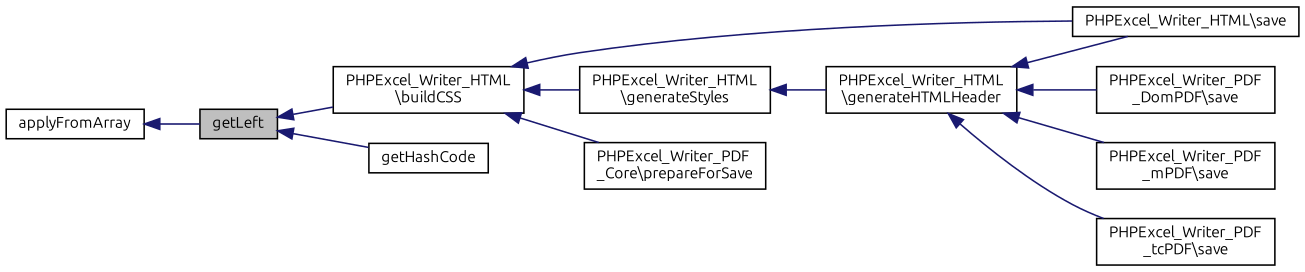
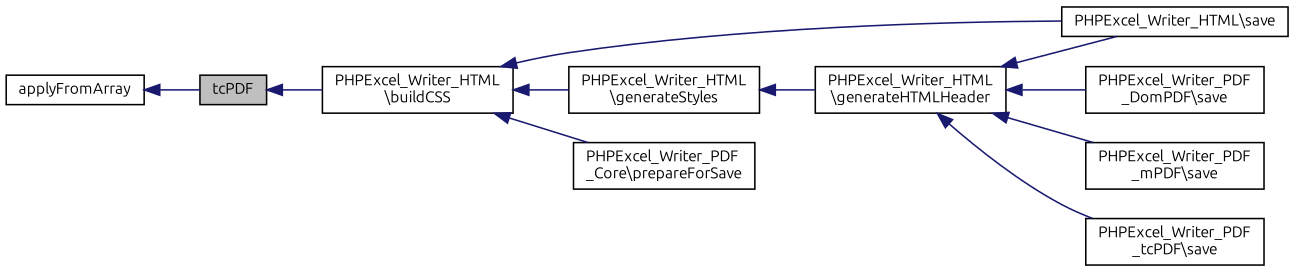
  digraph {
    fontname=Ubuntu
    rankdir=LR
    node [color=black fillcolor=white fontname=Ubuntu fontsize=10 shape=record style=filled]
    edge [color=midnightblue dir=back fontname=Ubuntu fontsize=10 labelfontname=Helvetica labelfontsize=10 style=solid]
-   n1 [fillcolor=grey75 fontcolor=black height=0.2 label=getLeft width=0.4]
+   n1 [fillcolor=grey75 fontcolor=black height=0.2 label=tcPDF width=0.4]
    n2 [height=0.2 label="PHPExcel_Writer_HTML\l\\buildCSS" width=0.4]
-   n3 [height=0.2 label=getHashCode width=0.4]
    n4 [height=0.2 label="PHPExcel_Writer_HTML\\save" width=0.4]
    n5 [height=0.2 label="PHPExcel_Writer_HTML\l\\generateStyles" width=0.4]
    n6 [height=0.2 label="PHPExcel_Writer_PDF\l_Core\\prepareForSave" width=0.4]
    n7 [height=0.2 label=applyFromArray width=0.4]
    n8 [height=0.2 label="PHPExcel_Writer_HTML\l\\generateHTMLHeader" width=0.4]
    n9 [height=0.2 label="PHPExcel_Writer_PDF\l_DomPDF\\save" width=0.4]
    n10 [height=0.2 label="PHPExcel_Writer_PDF\l_mPDF\\save" width=0.4]
    n11 [height=0.2 label="PHPExcel_Writer_PDF\l_tcPDF\\save" width=0.4]
    n1 -> n2
-   n1 -> n3
    n2 -> n4
    n2 -> n5
    n2 -> n6
    n5 -> n8
    n7 -> n1
    n8 -> n4
    n8 -> n9
    n8 -> n10
    n8 -> n11
  }
